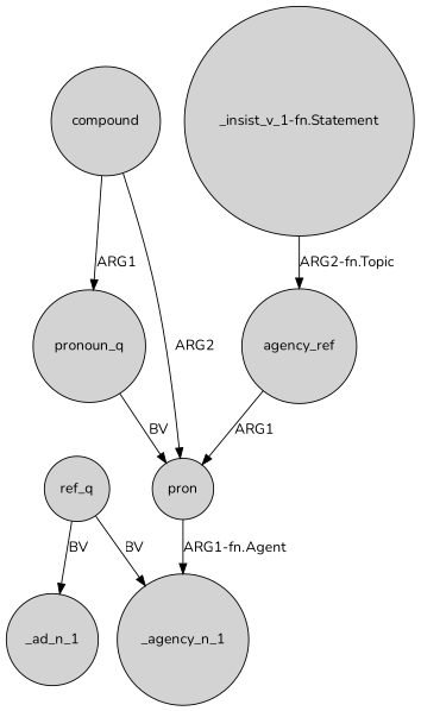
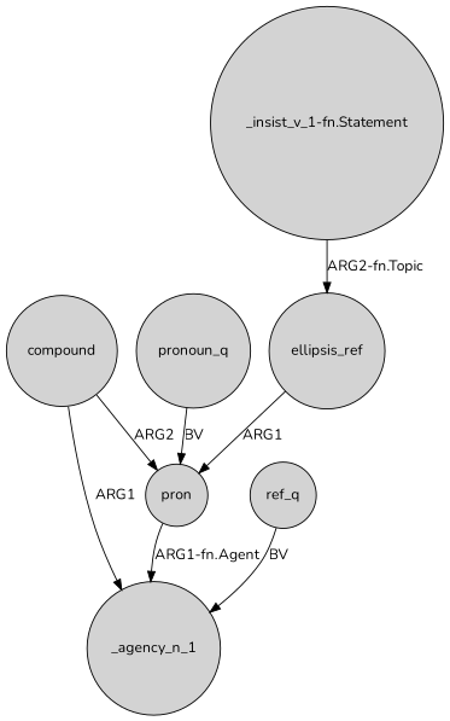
  digraph {
    fontname=Nunito
    node [fontname=Nunito shape=circle style=filled]
    edge [fontname=Nunito]
-   ellipsis_ref [label=agency_ref]
+   ellipsis_ref
    pron
    _agency_n_1
    "_insist_v_1-fn.Statement"
    compound
    n6 [label=ref_q]
-   _ad_n_1
    pronoun_q
    ellipsis_ref -> pron [label=ARG1]
    pron -> _agency_n_1 [label="ARG1-fn.Agent"]
    "_insist_v_1-fn.Statement" -> ellipsis_ref [label="ARG2-fn.Topic"]
    compound -> pron [label=ARG2]
-   compound -> pronoun_q [label=ARG1]
+   compound -> _agency_n_1 [label=ARG1]
    n6 -> _agency_n_1 [label=BV]
-   n6 -> _ad_n_1 [label=BV]
    pronoun_q -> pron [label=BV]
  }
